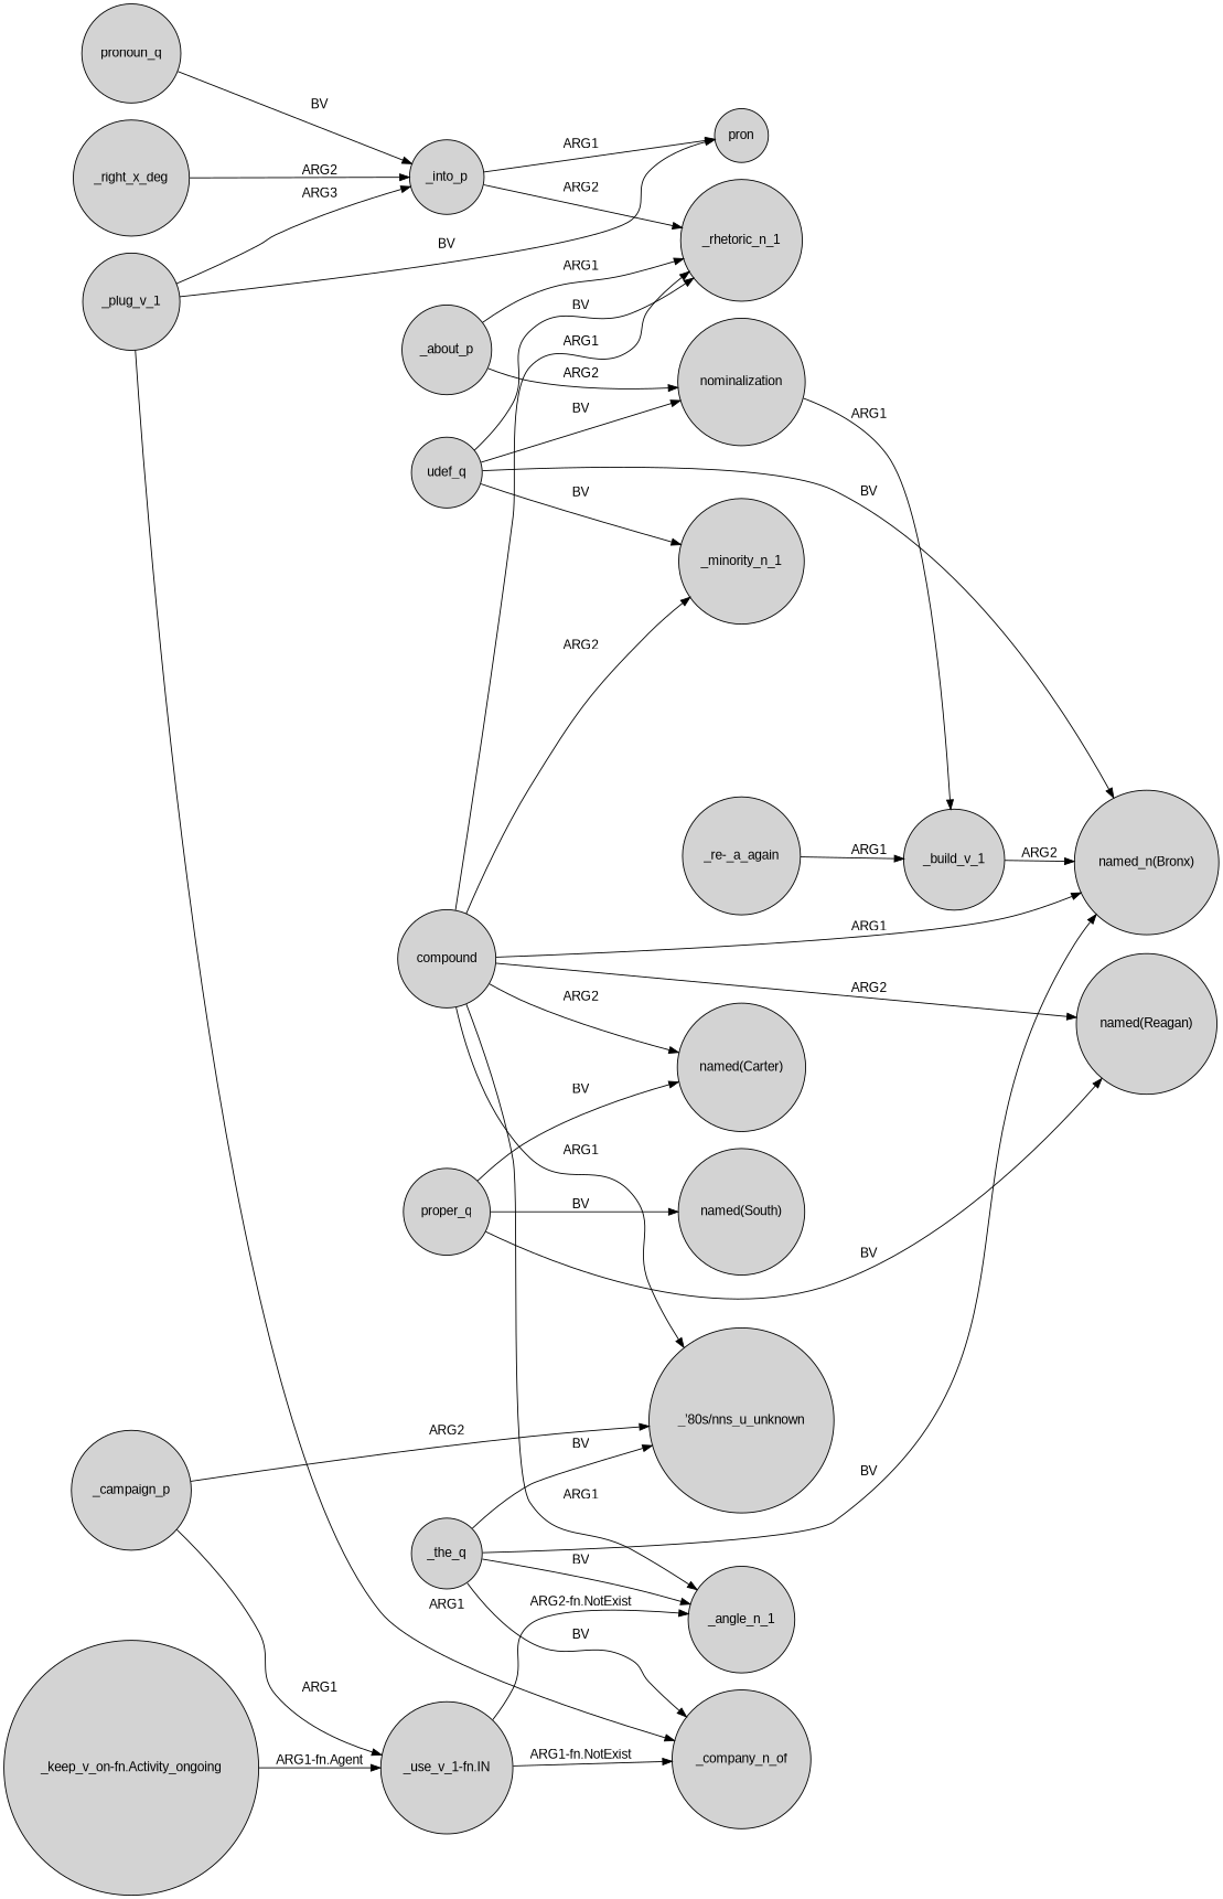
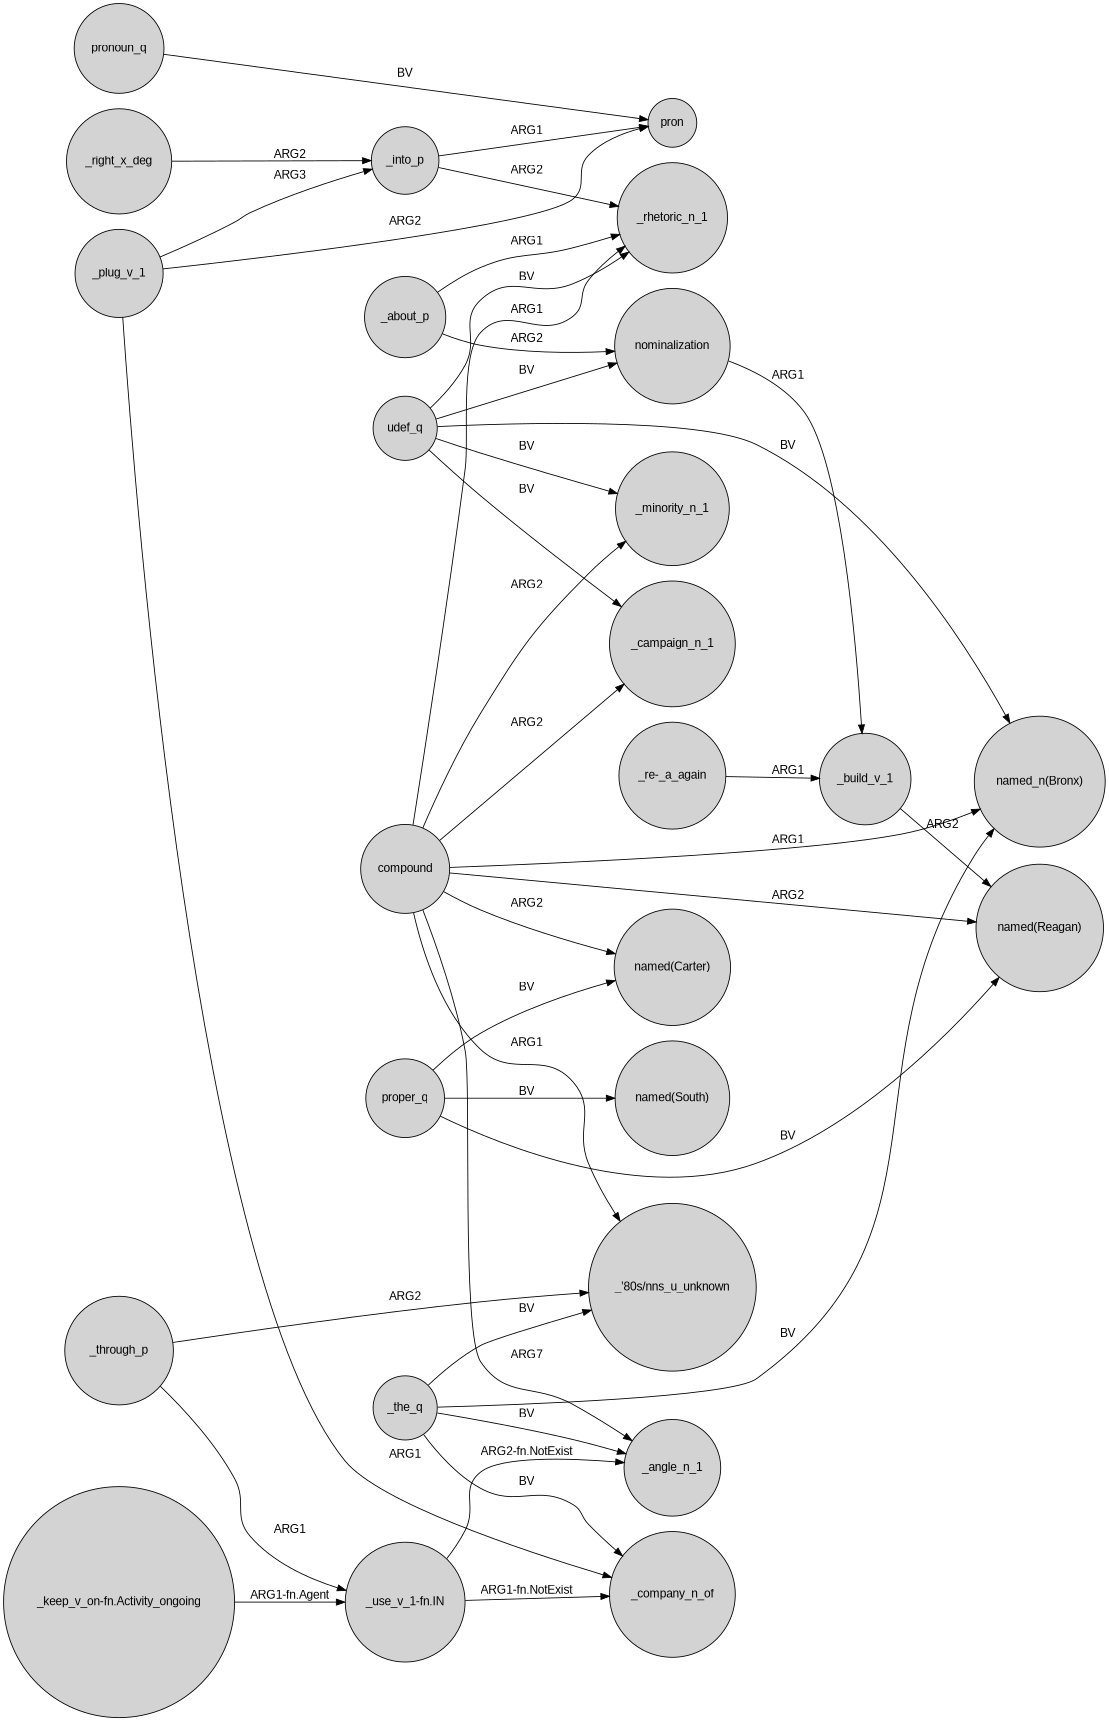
  digraph {
    fontname="Liberation Sans"
    rankdir=LR
    node [fontname="Liberation Sans" shape=circle style=filled]
    edge [fontname="Liberation Sans"]
    _plug_v_1
    pron
    _into_p
    _company_n_of
    _rhetoric_n_1
    compound
    "named_n(Bronx)"
    "_’80s/nns_u_unknown"
    _minority_n_1
+   _campaign_n_1
    "named(Carter)"
    _angle_n_1
    "named(Reagan)"
    udef_q
    nominalization
    _build_v_1
    _about_p
-   _through_p [label=_campaign_p]
+   _through_p
    "_use_v_1-fn.IN"
    "_keep_v_on-fn.Activity_ongoing"
    _the_q
    proper_q
    "named(South)"
    pronoun_q
    "_re-_a_again"
    _right_x_deg
-   _plug_v_1 -> pron [label=BV]
+   _plug_v_1 -> pron [label=ARG2]
    _plug_v_1 -> _into_p [label=ARG3]
    _plug_v_1 -> _company_n_of [label=ARG1]
    _into_p -> pron [label=ARG1]
    _into_p -> _rhetoric_n_1 [label=ARG2]
    compound -> _rhetoric_n_1 [label=ARG1]
    compound -> "named_n(Bronx)" [label=ARG1]
    compound -> "_’80s/nns_u_unknown" [label=ARG1]
    compound -> _minority_n_1 [label=ARG2]
+   compound -> _campaign_n_1 [label=ARG2]
    compound -> "named(Carter)" [label=ARG2]
-   compound -> _angle_n_1 [label=ARG1]
+   compound -> _angle_n_1 [label=ARG7]
    compound -> "named(Reagan)" [label=ARG2]
    udef_q -> _rhetoric_n_1 [label=BV]
    udef_q -> "named_n(Bronx)" [label=BV]
    udef_q -> _minority_n_1 [label=BV]
+   udef_q -> _campaign_n_1 [label=BV]
    udef_q -> nominalization [label=BV]
    nominalization -> _build_v_1 [label=ARG1]
-   _build_v_1 -> "named_n(Bronx)" [label=ARG2]
+   _build_v_1 -> "named(Reagan)" [label=ARG2]
    _about_p -> _rhetoric_n_1 [label=ARG1]
    _about_p -> nominalization [label=ARG2]
    _through_p -> "_’80s/nns_u_unknown" [label=ARG2]
    _through_p -> "_use_v_1-fn.IN" [label=ARG1]
    "_use_v_1-fn.IN" -> _company_n_of [label="ARG1-fn.NotExist"]
    "_use_v_1-fn.IN" -> _angle_n_1 [label="ARG2-fn.NotExist"]
    "_keep_v_on-fn.Activity_ongoing" -> "_use_v_1-fn.IN" [label="ARG1-fn.Agent"]
    _the_q -> _company_n_of [label=BV]
    _the_q -> "named_n(Bronx)" [label=BV]
    _the_q -> "_’80s/nns_u_unknown" [label=BV]
    _the_q -> _angle_n_1 [label=BV]
    proper_q -> "named(Carter)" [label=BV]
    proper_q -> "named(Reagan)" [label=BV]
    proper_q -> "named(South)" [label=BV]
-   pronoun_q -> _into_p [label=BV]
+   pronoun_q -> pron [label=BV]
    "_re-_a_again" -> _build_v_1 [label=ARG1]
    _right_x_deg -> _into_p [label=ARG2]
  }
